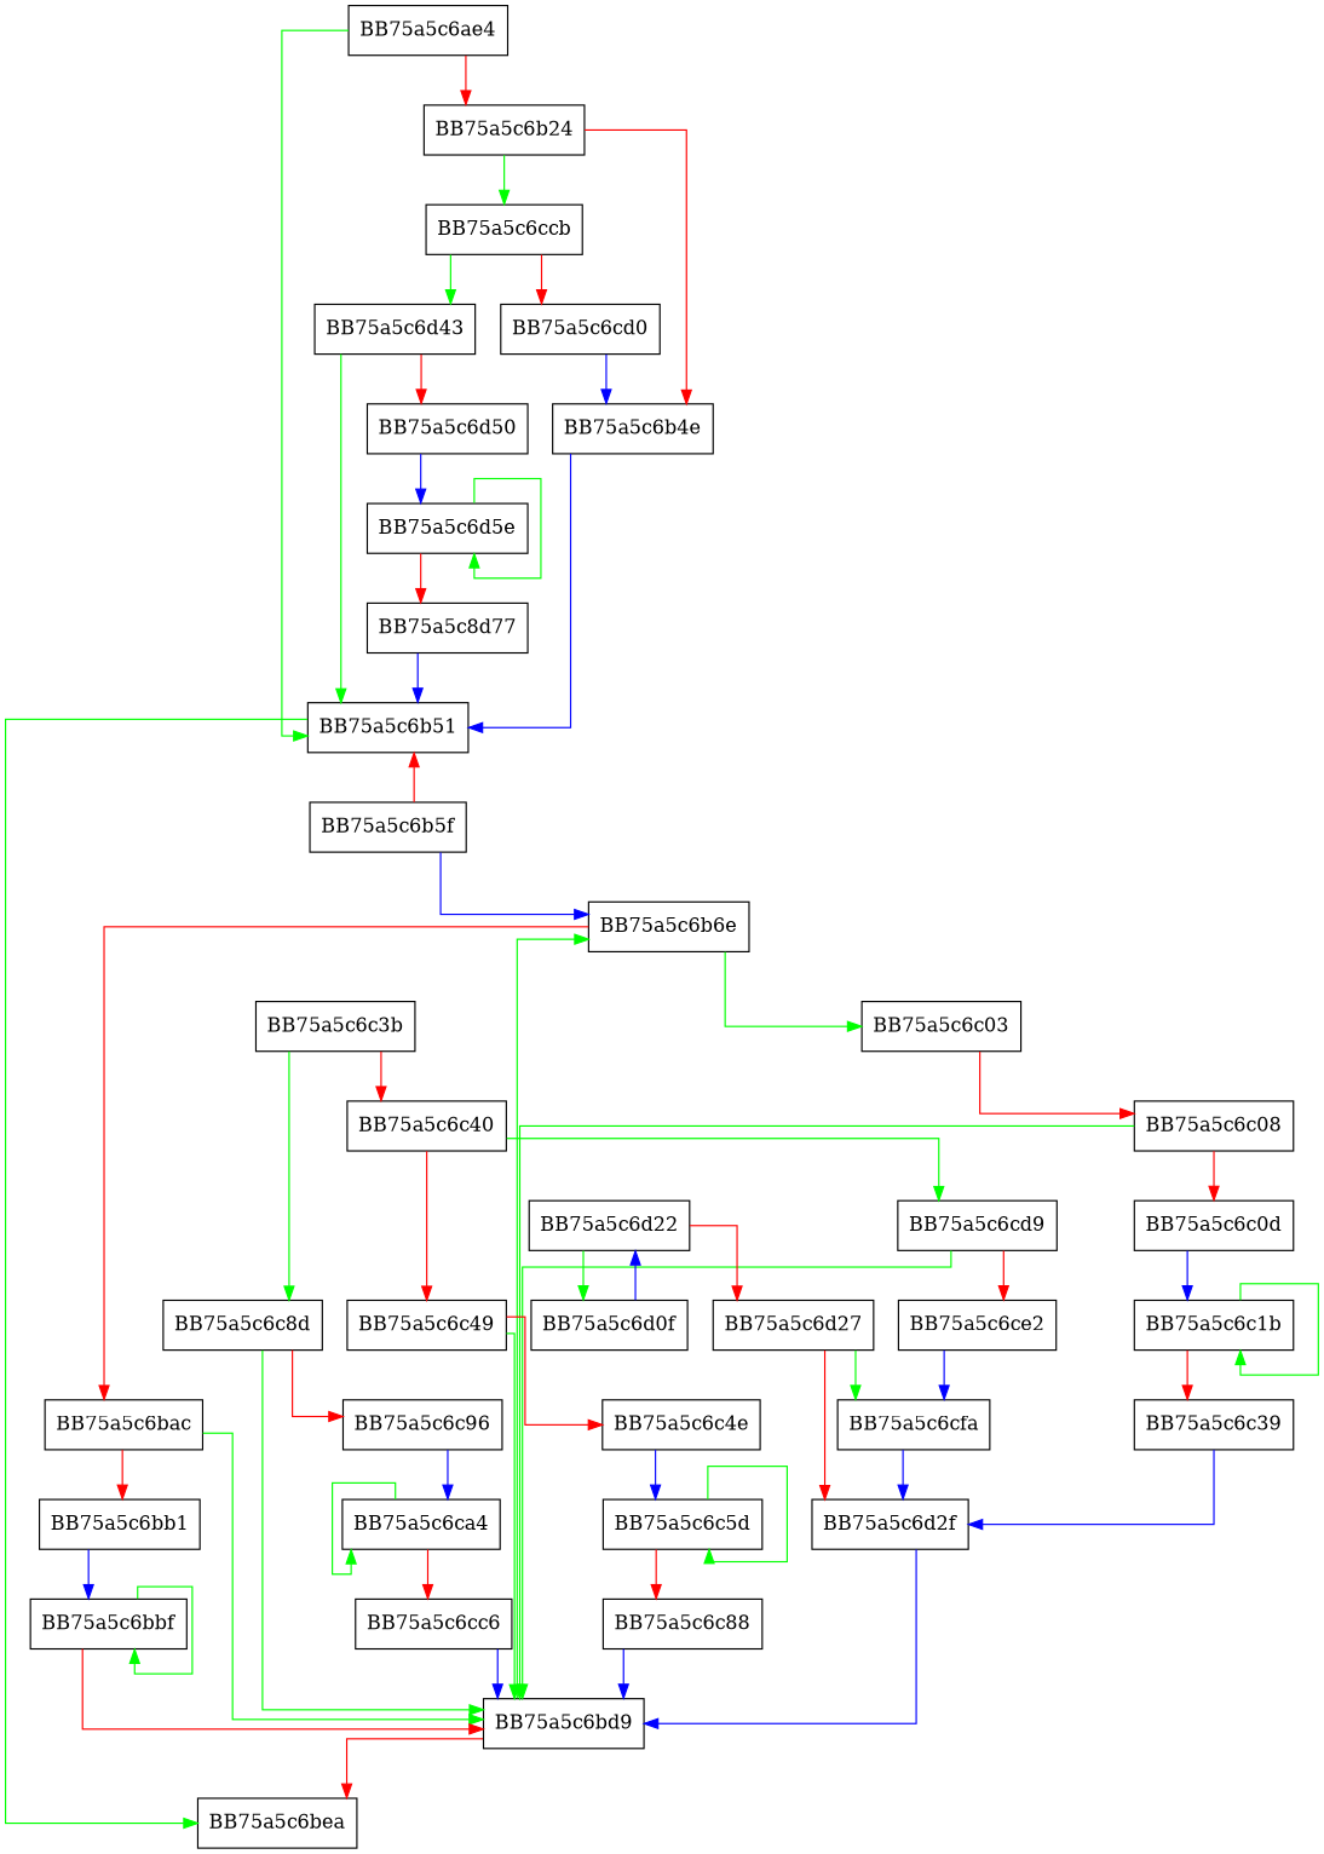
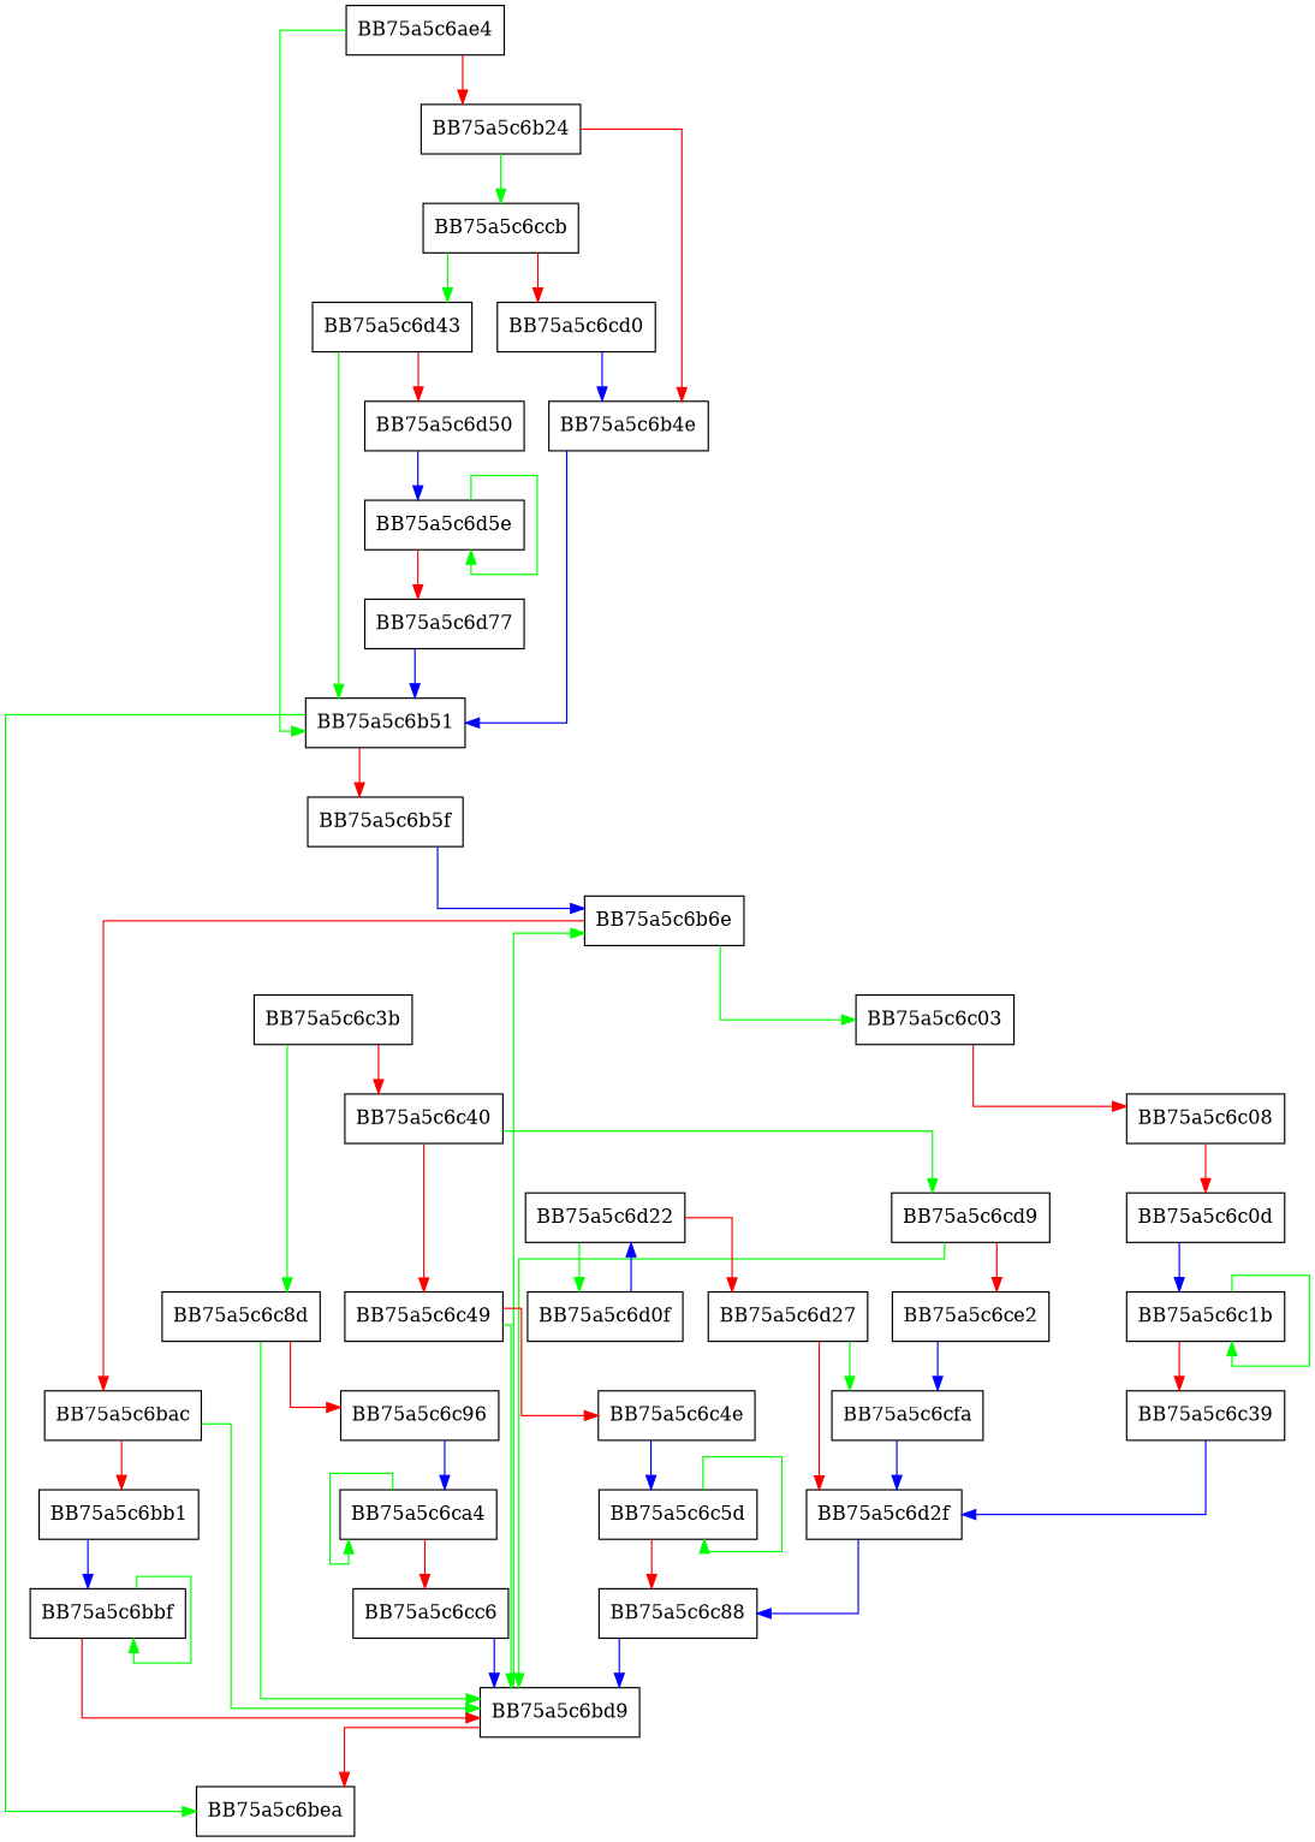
  digraph {
    splines=ortho
    node [shape=box]
    edge [color=red]
    BB75a5c6ae4
    BB75a5c6b51
    BB75a5c6b24
    BB75a5c6bea
    BB75a5c6b5f
    BB75a5c6ccb
    BB75a5c6b4e
    BB75a5c6b6e
    BB75a5c6d43
    BB75a5c6cd0
    BB75a5c6d50
    BB75a5c6c03
    BB75a5c6bac
    BB75a5c6c08
    BB75a5c6bd9
    BB75a5c6bb1
    BB75a5c6c3b
    BB75a5c6c8d
    BB75a5c6c40
    BB75a5c6c0d
    BB75a5c6bbf
    BB75a5c6c96
    BB75a5c6cd9
    BB75a5c6c49
    BB75a5c6c1b
    BB75a5c6c39
    BB75a5c6d2f
    BB75a5c6ca4
    BB75a5c6ce2
    BB75a5c6c4e
    BB75a5c6cfa
    BB75a5c6c5d
    BB75a5c6c88
    BB75a5c6cc6
    BB75a5c6d5e
    BB75a5c6d22
    BB75a5c6d0f
    BB75a5c6d27
-   BB75a5c6d77 [label=BB75a5c8d77]
+   BB75a5c6d77
    BB75a5c6ae4 -> BB75a5c6b51 [color=green]
    BB75a5c6ae4 -> BB75a5c6b24
    BB75a5c6b51 -> BB75a5c6bea [color=green]
-   BB75a5c6b5f -> BB75a5c6b51
+   BB75a5c6b51 -> BB75a5c6b5f
    BB75a5c6b24 -> BB75a5c6ccb [color=green]
    BB75a5c6b24 -> BB75a5c6b4e
    BB75a5c6b5f -> BB75a5c6b6e [color=blue]
    BB75a5c6ccb -> BB75a5c6d43 [color=green]
    BB75a5c6ccb -> BB75a5c6cd0
    BB75a5c6b4e -> BB75a5c6b51 [color=blue]
    BB75a5c6b6e -> BB75a5c6c03 [color=green]
    BB75a5c6b6e -> BB75a5c6bac
    BB75a5c6d43 -> BB75a5c6b51 [color=green]
    BB75a5c6d43 -> BB75a5c6d50
    BB75a5c6cd0 -> BB75a5c6b4e [color=blue]
    BB75a5c6d50 -> BB75a5c6d5e [color=blue]
    BB75a5c6c03 -> BB75a5c6c08
    BB75a5c6bac -> BB75a5c6bd9 [color=green]
    BB75a5c6bac -> BB75a5c6bb1
-   BB75a5c6c08 -> BB75a5c6bd9 [color=green]
    BB75a5c6c08 -> BB75a5c6c0d
    BB75a5c6bd9 -> BB75a5c6bea
    BB75a5c6bd9 -> BB75a5c6b6e [color=green]
    BB75a5c6bb1 -> BB75a5c6bbf [color=blue]
    BB75a5c6c3b -> BB75a5c6c8d [color=green]
    BB75a5c6c3b -> BB75a5c6c40
    BB75a5c6c8d -> BB75a5c6bd9 [color=green]
    BB75a5c6c8d -> BB75a5c6c96
    BB75a5c6c40 -> BB75a5c6cd9 [color=green]
    BB75a5c6c40 -> BB75a5c6c49
    BB75a5c6c0d -> BB75a5c6c1b [color=blue]
    BB75a5c6bbf -> BB75a5c6bd9
    BB75a5c6bbf -> BB75a5c6bbf [color=green]
    BB75a5c6c96 -> BB75a5c6ca4 [color=blue]
    BB75a5c6cd9 -> BB75a5c6bd9 [color=green]
    BB75a5c6cd9 -> BB75a5c6ce2
    BB75a5c6c49 -> BB75a5c6bd9 [color=green]
    BB75a5c6c49 -> BB75a5c6c4e
    BB75a5c6c1b -> BB75a5c6c1b [color=green]
    BB75a5c6c1b -> BB75a5c6c39
    BB75a5c6c39 -> BB75a5c6d2f [color=blue]
-   BB75a5c6d2f -> BB75a5c6bd9 [color=blue]
+   BB75a5c6d2f -> BB75a5c6c88 [color=blue]
    BB75a5c6ca4 -> BB75a5c6ca4 [color=green]
    BB75a5c6ca4 -> BB75a5c6cc6
    BB75a5c6ce2 -> BB75a5c6cfa [color=blue]
    BB75a5c6c4e -> BB75a5c6c5d [color=blue]
    BB75a5c6cfa -> BB75a5c6d2f [color=blue]
    BB75a5c6c5d -> BB75a5c6c5d [color=green]
    BB75a5c6c5d -> BB75a5c6c88
    BB75a5c6c88 -> BB75a5c6bd9 [color=blue]
    BB75a5c6cc6 -> BB75a5c6bd9 [color=blue]
    BB75a5c6d5e -> BB75a5c6d5e [color=green]
    BB75a5c6d5e -> BB75a5c6d77
    BB75a5c6d22 -> BB75a5c6d0f [color=green]
    BB75a5c6d22 -> BB75a5c6d27
    BB75a5c6d0f -> BB75a5c6d22 [color=blue]
    BB75a5c6d27 -> BB75a5c6d2f
    BB75a5c6d27 -> BB75a5c6cfa [color=green]
    BB75a5c6d77 -> BB75a5c6b51 [color=blue]
  }
